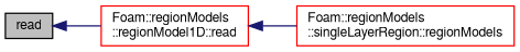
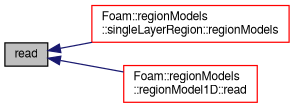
  digraph {
    rankdir=LR
    node [color=red fontname=FreeSans fontsize=10 shape=record]
    edge [color=midnightblue dir=back fontname=FreeSans fontsize=10 labelfontname=FreeSans labelfontsize=10 style=solid]
    n1 [color=black fillcolor=grey75 fontcolor=black height=0.2 label=read style=filled width=0.4]
    n2 [height=0.2 label="Foam::regionModels\l::singleLayerRegion::regionModels" width=0.4]
    n3 [height=0.2 label="Foam::regionModels\l::regionModel1D::read" width=0.4]
-   n3 -> n2
+   n1 -> n2
    n1 -> n3
  }
